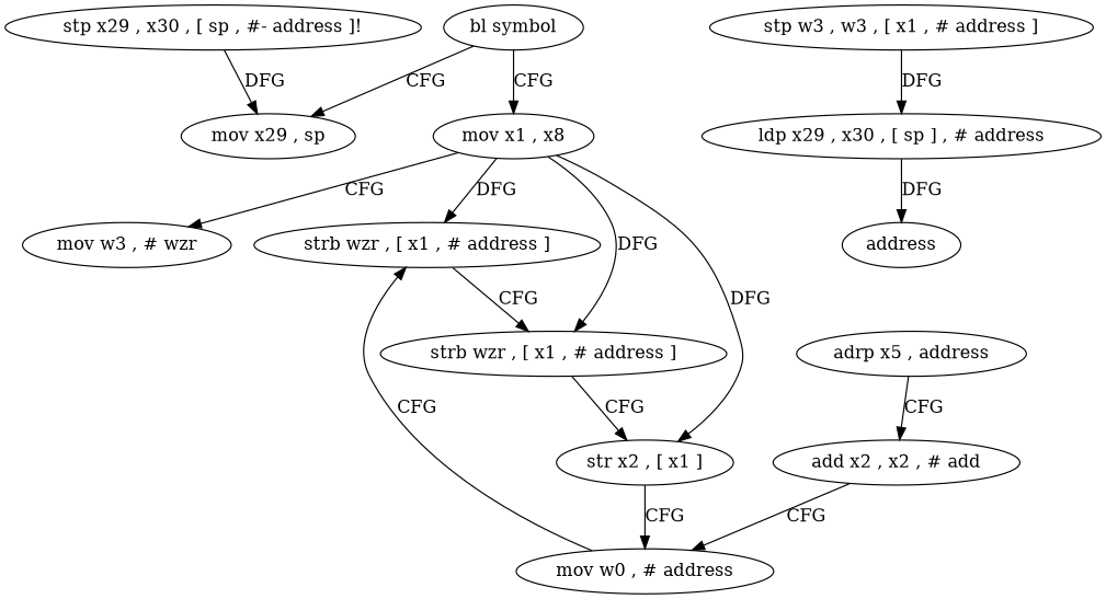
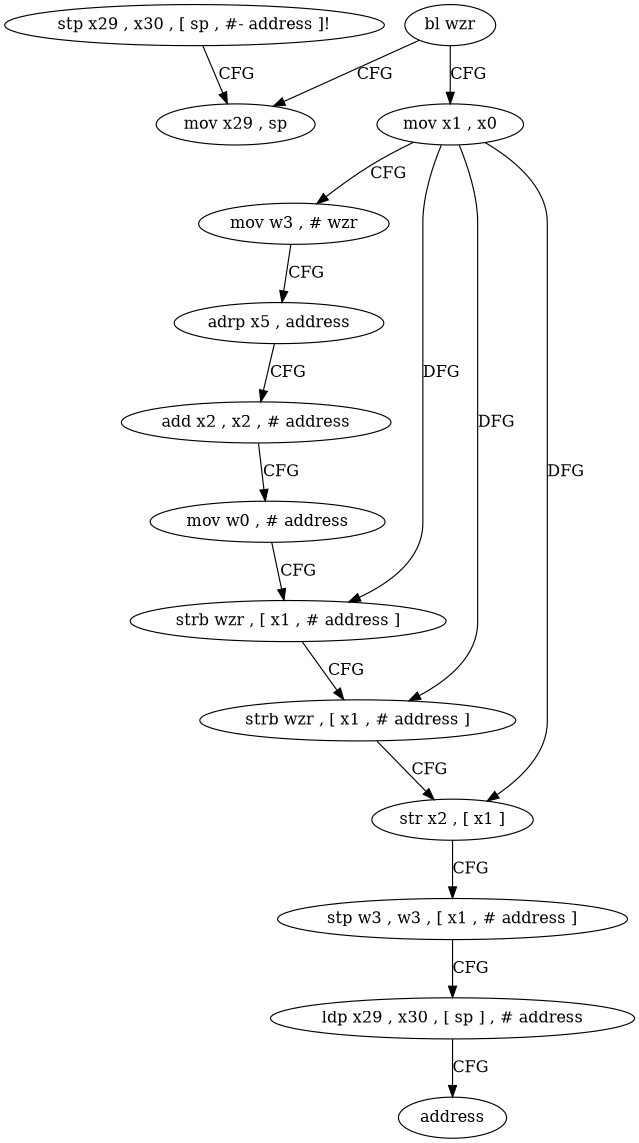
  digraph {
    n1 [label="stp x29 , x30 , [ sp , #- address ]!"]
    n2 [label="mov x29 , sp"]
-   n3 [label="bl symbol"]
-   n4 [label="mov x1 , x8"]
+   n3 [label="bl wzr"]
+   n4 [label="mov x1 , x0"]
    n5 [label="mov w3 , # wzr"]
    n6 [label="strb wzr , [ x1 , # address ]"]
    n7 [label="strb wzr , [ x1 , # address ]"]
    n8 [label="str x2 , [ x1 ]"]
    n9 [label="adrp x5 , address"]
    n10 [label="stp w3 , w3 , [ x1 , # address ]"]
    n11 [label="ldp x29 , x30 , [ sp ] , # address"]
-   n12 [label="add x2 , x2 , # add"]
+   n12 [label="add x2 , x2 , # address"]
    n13 [label="mov w0 , # address"]
    n14 [label=address]
-   n1 -> n2 [label=DFG]
+   n1 -> n2 [label=CFG]
    n3 -> n2 [label=CFG]
    n3 -> n4 [label=CFG]
    n4 -> n5 [label=CFG]
    n4 -> n6 [label=DFG]
    n4 -> n7 [label=DFG]
    n4 -> n8 [label=DFG]
+   n5 -> n9 [label=CFG]
    n6 -> n7 [label=CFG]
    n7 -> n8 [label=CFG]
-   n8 -> n13 [label=CFG]
+   n8 -> n10 [label=CFG]
    n9 -> n12 [label=CFG]
-   n10 -> n11 [label=DFG]
-   n11 -> n14 [label=DFG]
+   n10 -> n11 [label=CFG]
+   n11 -> n14 [label=CFG]
    n12 -> n13 [label=CFG]
    n13 -> n6 [label=CFG]
  }
